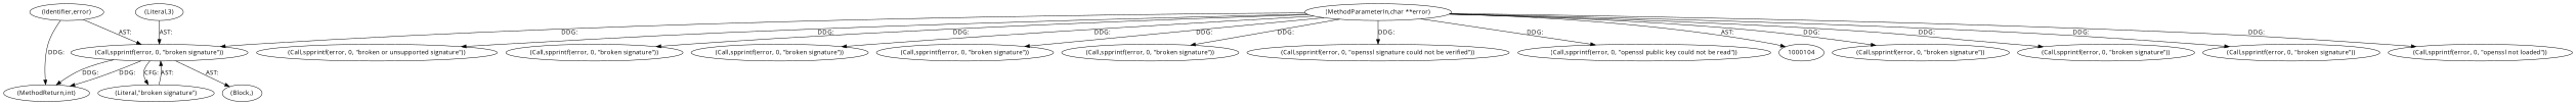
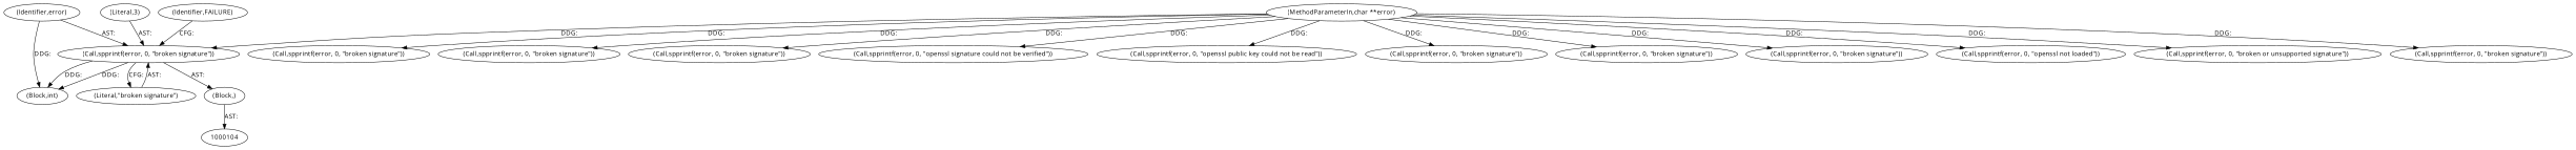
  digraph {
    fontname="Open Sans"
    node [fontname="Open Sans"]
    edge [fontname="Open Sans"]
    n1 [label="(Call,spprintf(error, 0, \"broken signature\"))"]
    n2 [label="(Block,)"]
    n3 [label="(Literal,\"broken signature\")"]
-   n4 [label="(MethodReturn,int)"]
+   n4 [label="(Block,int)"]
    n5 [label="(MethodParameterIn,char **error)"]
    n6 [label="(Call,spprintf(error, 0, \"broken signature\"))"]
    n7 [label="(Call,spprintf(error, 0, \"broken signature\"))"]
    n8 [label="(Call,spprintf(error, 0, \"broken signature\"))"]
    n9 [label="(Call,spprintf(error, 0, \"openssl not loaded\"))"]
    n10 [label="(Call,spprintf(error, 0, \"broken or unsupported signature\"))"]
    n11 [label="(Call,spprintf(error, 0, \"broken signature\"))"]
    n12 [label="(Call,spprintf(error, 0, \"broken signature\"))"]
    n13 [label="(Call,spprintf(error, 0, \"broken signature\"))"]
    n14 [label="(Call,spprintf(error, 0, \"broken signature\"))"]
    n15 [label="(Call,spprintf(error, 0, \"openssl signature could not be verified\"))"]
    n16 [label="(Call,spprintf(error, 0, \"openssl public key could not be read\"))"]
    1000104
    n18 [label="(Identifier,error)"]
    n19 [label="(Literal,3)"]
+   n20 [label="(Identifier,FAILURE)"]
    n1 -> n2 [label="AST: "]
    n1 -> n3 [label="CFG: "]
    n1 -> n4 [label="DDG: "]
    n1 -> n4 [label="DDG: "]
    n3 -> n1 [label="AST: "]
    n5 -> n1 [label="DDG: "]
    n5 -> n6 [label="DDG: "]
    n5 -> n7 [label="DDG: "]
    n5 -> n8 [label="DDG: "]
    n5 -> n9 [label="DDG: "]
    n5 -> n10 [label="DDG: "]
    n5 -> n11 [label="DDG: "]
    n5 -> n12 [label="DDG: "]
    n5 -> n13 [label="DDG: "]
    n5 -> n14 [label="DDG: "]
    n5 -> n15 [label="DDG: "]
    n5 -> n16 [label="DDG: "]
-   n5 -> 1000104 [label="AST: "]
+   n2 -> 1000104 [label="AST: "]
    n18 -> n1 [label="AST: "]
    n18 -> n4 [label="DDG: "]
    n19 -> n1 [label="AST: "]
+   n20 -> n1 [label="CFG: "]
  }
